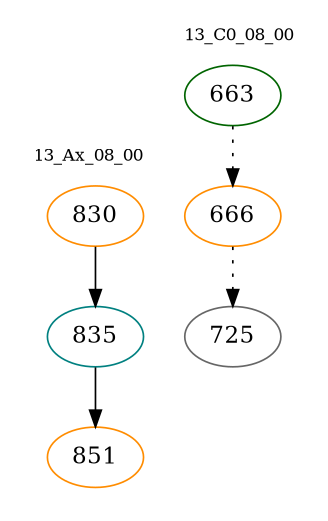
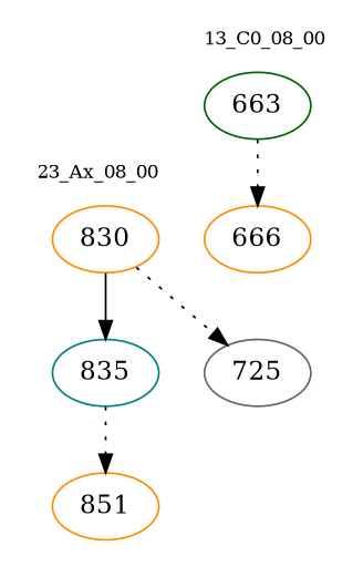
  digraph {
    node [color=darkorange]
    edge [color=black style=solid]
    n1 [label=830]
    n2 [color=teal label=835]
    n3 [label=851]
    n4 [color=darkgreen label=663]
    n5 [label=666]
    n6 [color=gray40 label=725]
    subgraph cluster_1 {
      color=white
      fontsize=10
-     label="13_Ax_08_00"
+     label="23_Ax_08_00"
      n1
      n2
      n3
    }
    subgraph cluster_2 {
      color=white
      fontsize=10
      label="13_C0_08_00"
      n4
      n5
      n6
    }
    n1 -> n2
-   n2 -> n3
+   n2 -> n3 [style=dotted]
    n4 -> n5 [style=dotted]
-   n5 -> n6 [style=dotted]
+   n1 -> n6 [style=dotted]
  }
